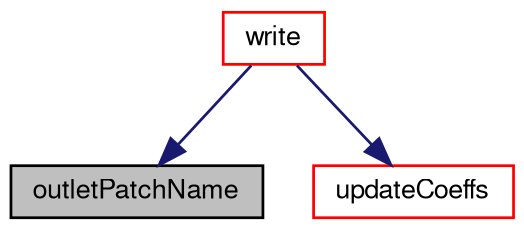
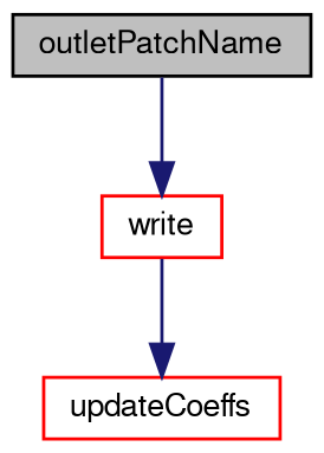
  digraph {
    rankdir=TB
    node [color=red fontname=FreeSans fontsize=10 shape=record]
    edge [color=midnightblue fontname=FreeSans fontsize=10 labelfontname=FreeSans labelfontsize=10 style=solid]
    n1 [color=black fillcolor=grey75 fontcolor=black height=0.2 label=outletPatchName style=filled width=0.4]
    n2 [height=0.2 label=write width=0.4]
    n3 [height=0.2 label=updateCoeffs width=0.4]
-   n2 -> n1
+   n1 -> n2
    n2 -> n3
  }
